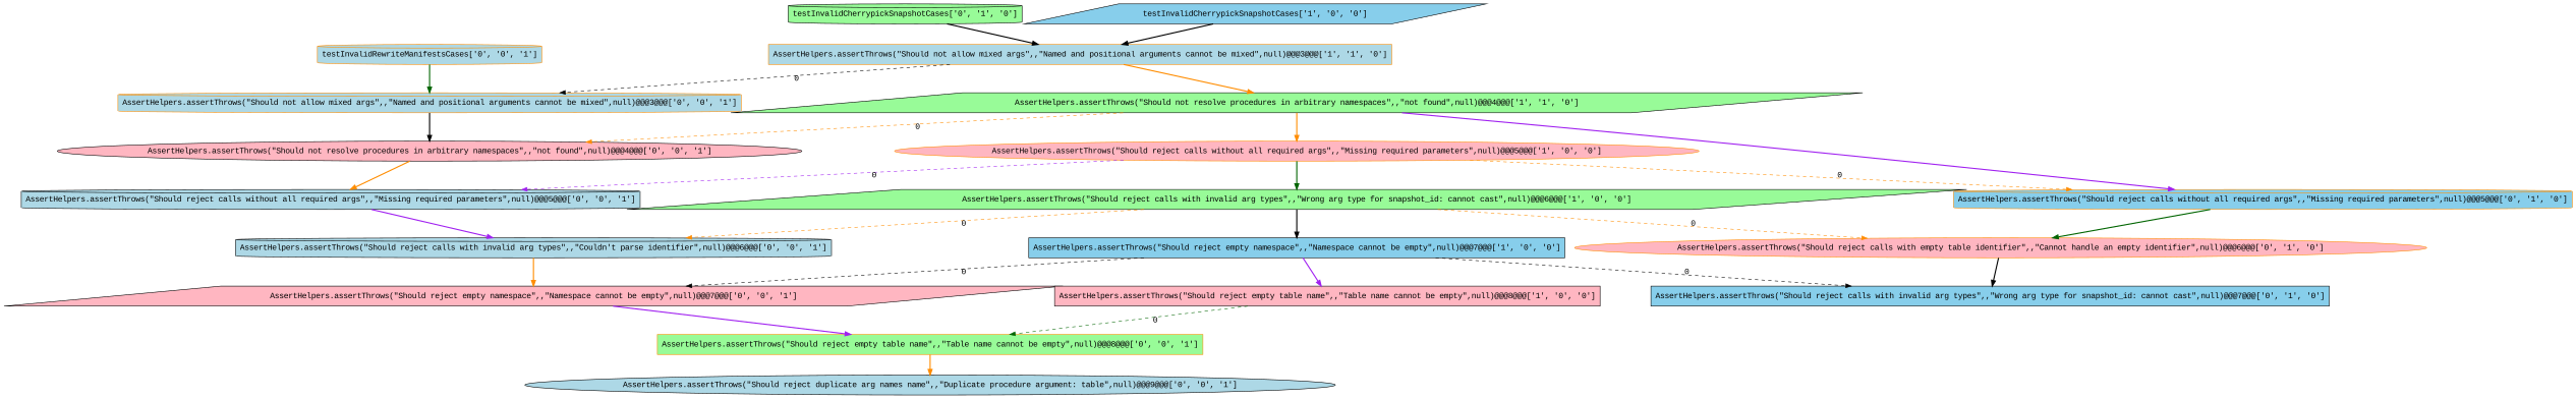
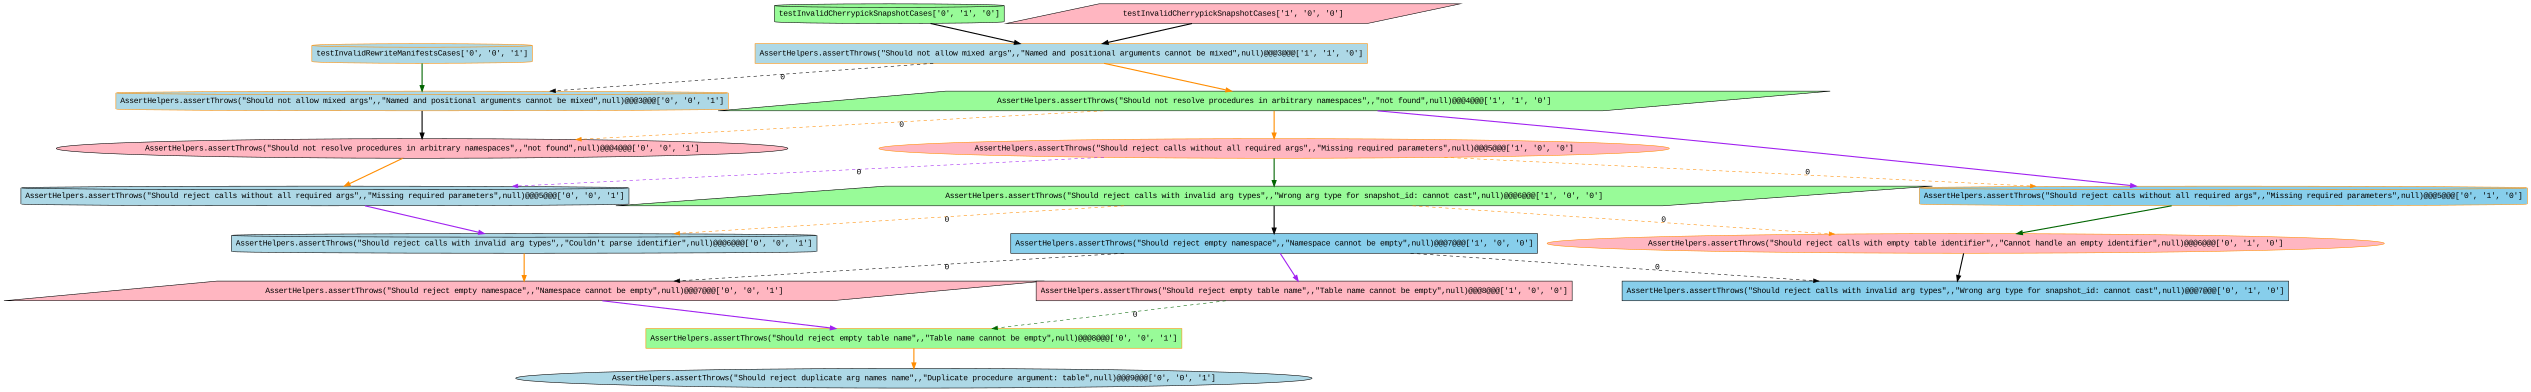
  digraph {
    fontname="Liberation Mono"
    node [fillcolor=lightblue shape=cylinder style=filled color=black fontname="Liberation Mono"]
    edge [style=bold color=darkorange fontname="Liberation Mono"]
    n1 [label="AssertHelpers.assertThrows(\"Should reject calls with invalid arg types\",,\"Couldn't parse identifier\",null)@@@6@@@['0', '0', '1']"]
    n2 [fillcolor=lightpink label="AssertHelpers.assertThrows(\"Should reject empty namespace\",,\"Namespace cannot be empty\",null)@@@7@@@['0', '0', '1']" shape=parallelogram]
    n3 [label="AssertHelpers.assertThrows(\"Should not allow mixed args\",,\"Named and positional arguments cannot be mixed\",null)@@@3@@@['0', '0', '1']" color=darkorange]
    n4 [fillcolor=lightpink label="AssertHelpers.assertThrows(\"Should not resolve procedures in arbitrary namespaces\",,\"not found\",null)@@@4@@@['0', '0', '1']" shape=ellipse]
    n5 [fillcolor=lightpink label="AssertHelpers.assertThrows(\"Should reject calls without all required args\",,\"Missing required parameters\",null)@@@5@@@['1', '0', '0']" shape=ellipse color=darkorange]
    n6 [label="AssertHelpers.assertThrows(\"Should reject calls without all required args\",,\"Missing required parameters\",null)@@@5@@@['0', '0', '1']"]
    n7 [fillcolor=skyblue label="AssertHelpers.assertThrows(\"Should reject calls without all required args\",,\"Missing required parameters\",null)@@@5@@@['0', '1', '0']" color=darkorange]
    n8 [fillcolor=palegreen label="AssertHelpers.assertThrows(\"Should reject calls with invalid arg types\",,\"Wrong arg type for snapshot_id: cannot cast\",null)@@@6@@@['1', '0', '0']" shape=parallelogram]
    n9 [fillcolor=lightpink label="AssertHelpers.assertThrows(\"Should reject calls with empty table identifier\",,\"Cannot handle an empty identifier\",null)@@@6@@@['0', '1', '0']" shape=ellipse color=darkorange]
    n10 [fillcolor=skyblue label="AssertHelpers.assertThrows(\"Should reject calls with invalid arg types\",,\"Wrong arg type for snapshot_id: cannot cast\",null)@@@7@@@['0', '1', '0']" shape=box]
    n11 [fillcolor=palegreen label="AssertHelpers.assertThrows(\"Should reject empty table name\",,\"Table name cannot be empty\",null)@@@8@@@['0', '0', '1']" shape=box color=darkorange]
    n12 [label="AssertHelpers.assertThrows(\"Should reject duplicate arg names name\",,\"Duplicate procedure argument: table\",null)@@@9@@@['0', '0', '1']" shape=ellipse]
    n13 [fillcolor=palegreen label="AssertHelpers.assertThrows(\"Should not resolve procedures in arbitrary namespaces\",,\"not found\",null)@@@4@@@['1', '1', '0']" shape=parallelogram]
    n14 [fillcolor=skyblue label="AssertHelpers.assertThrows(\"Should reject empty namespace\",,\"Namespace cannot be empty\",null)@@@7@@@['1', '0', '0']" shape=box]
    n15 [fillcolor=lightpink label="AssertHelpers.assertThrows(\"Should reject empty table name\",,\"Table name cannot be empty\",null)@@@8@@@['1', '0', '0']" shape=box]
    n16 [fillcolor=palegreen label="testInvalidCherrypickSnapshotCases['0', '1', '0']"]
    n17 [label="AssertHelpers.assertThrows(\"Should not allow mixed args\",,\"Named and positional arguments cannot be mixed\",null)@@@3@@@['1', '1', '0']" shape=box color=darkorange]
-   n18 [fillcolor=skyblue label="testInvalidCherrypickSnapshotCases['1', '0', '0']" shape=parallelogram]
+   n18 [fillcolor=lightpink label="testInvalidCherrypickSnapshotCases['1', '0', '0']" shape=parallelogram]
    n19 [label="testInvalidRewriteManifestsCases['0', '0', '1']" color=darkorange]
    n1 -> n2
    n2 -> n11 [color=purple]
    n3 -> n4 [color=black]
    n4 -> n6
    n5 -> n6 [label=0 style=dashed color=purple]
    n5 -> n7 [label=0 style=dashed]
    n5 -> n8 [color=darkgreen]
    n6 -> n1 [color=purple]
    n7 -> n9 [color=darkgreen]
    n8 -> n1 [label=0 style=dashed]
    n8 -> n9 [label=0 style=dashed]
    n8 -> n14 [color=black]
    n9 -> n10 [color=black]
    n11 -> n12
    n13 -> n4 [label=0 style=dashed]
    n13 -> n5
    n13 -> n7 [color=purple]
    n14 -> n2 [label=0 style=dashed color=black]
    n14 -> n10 [label=0 style=dashed color=black]
    n14 -> n15 [color=purple]
    n15 -> n11 [label=0 style=dashed color=darkgreen]
    n16 -> n17 [color=black]
    n17 -> n3 [label=0 style=dashed color=black]
    n17 -> n13
    n18 -> n17 [color=black]
    n19 -> n3 [color=darkgreen]
  }
